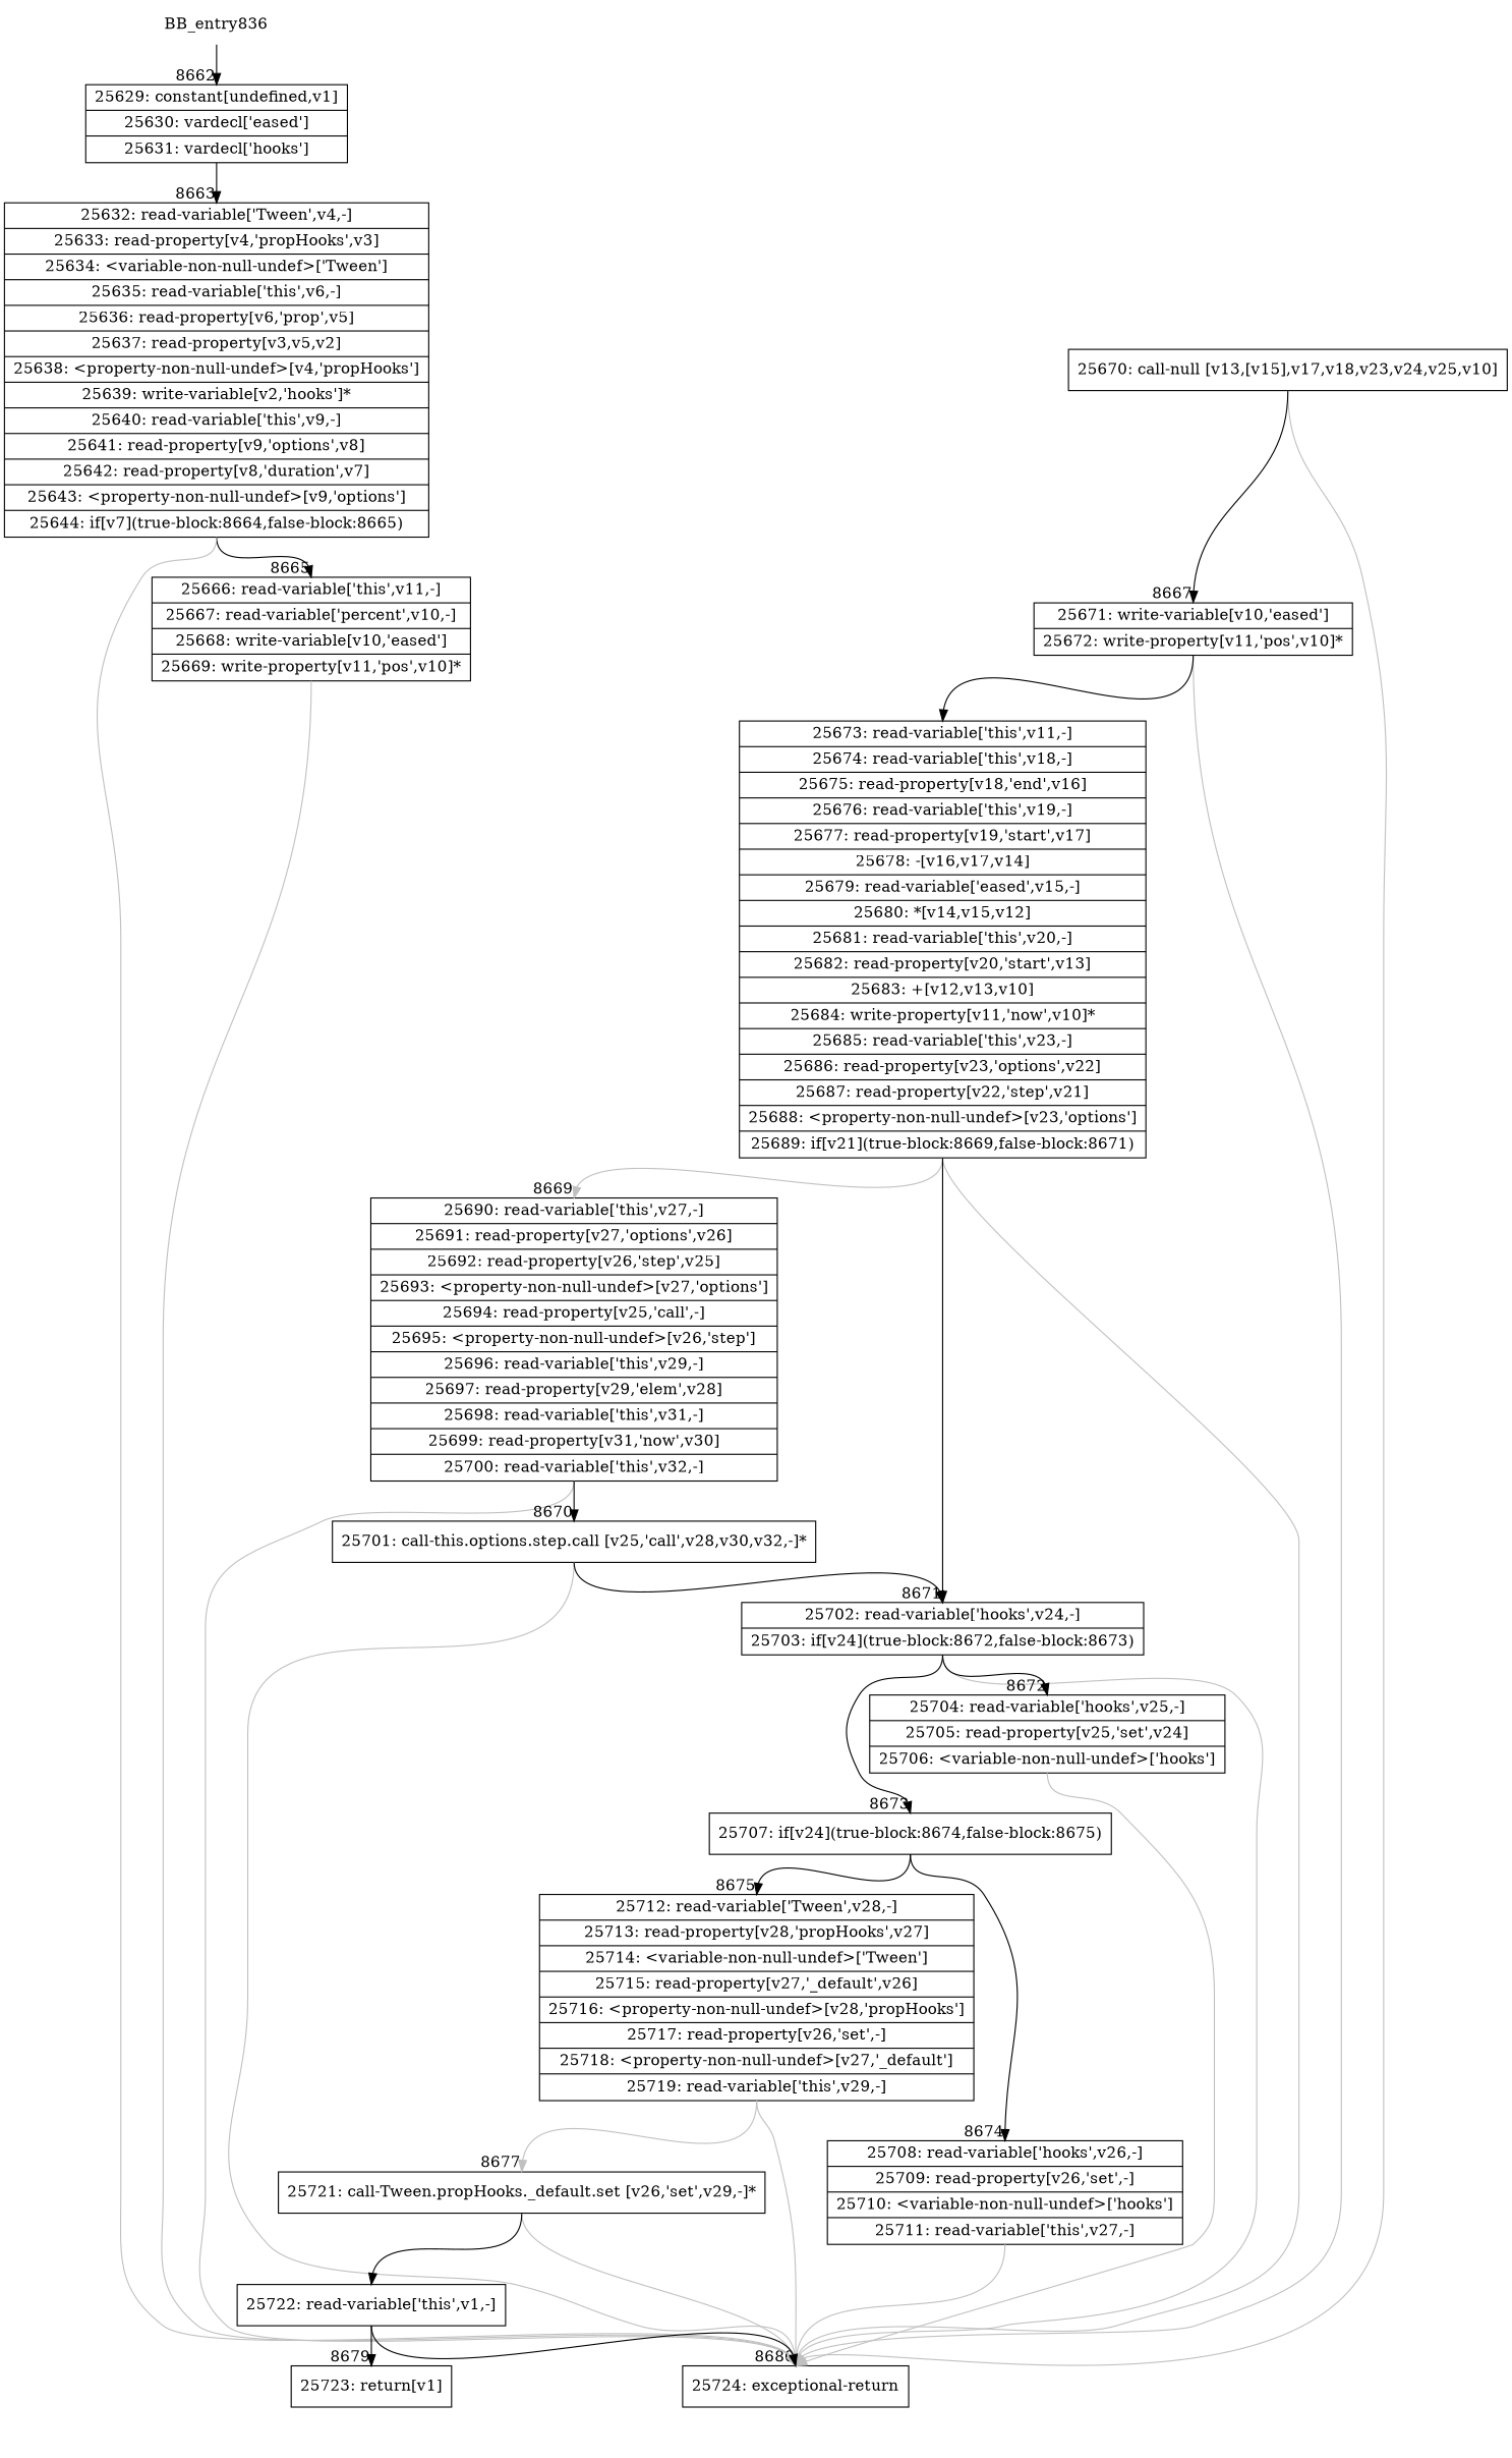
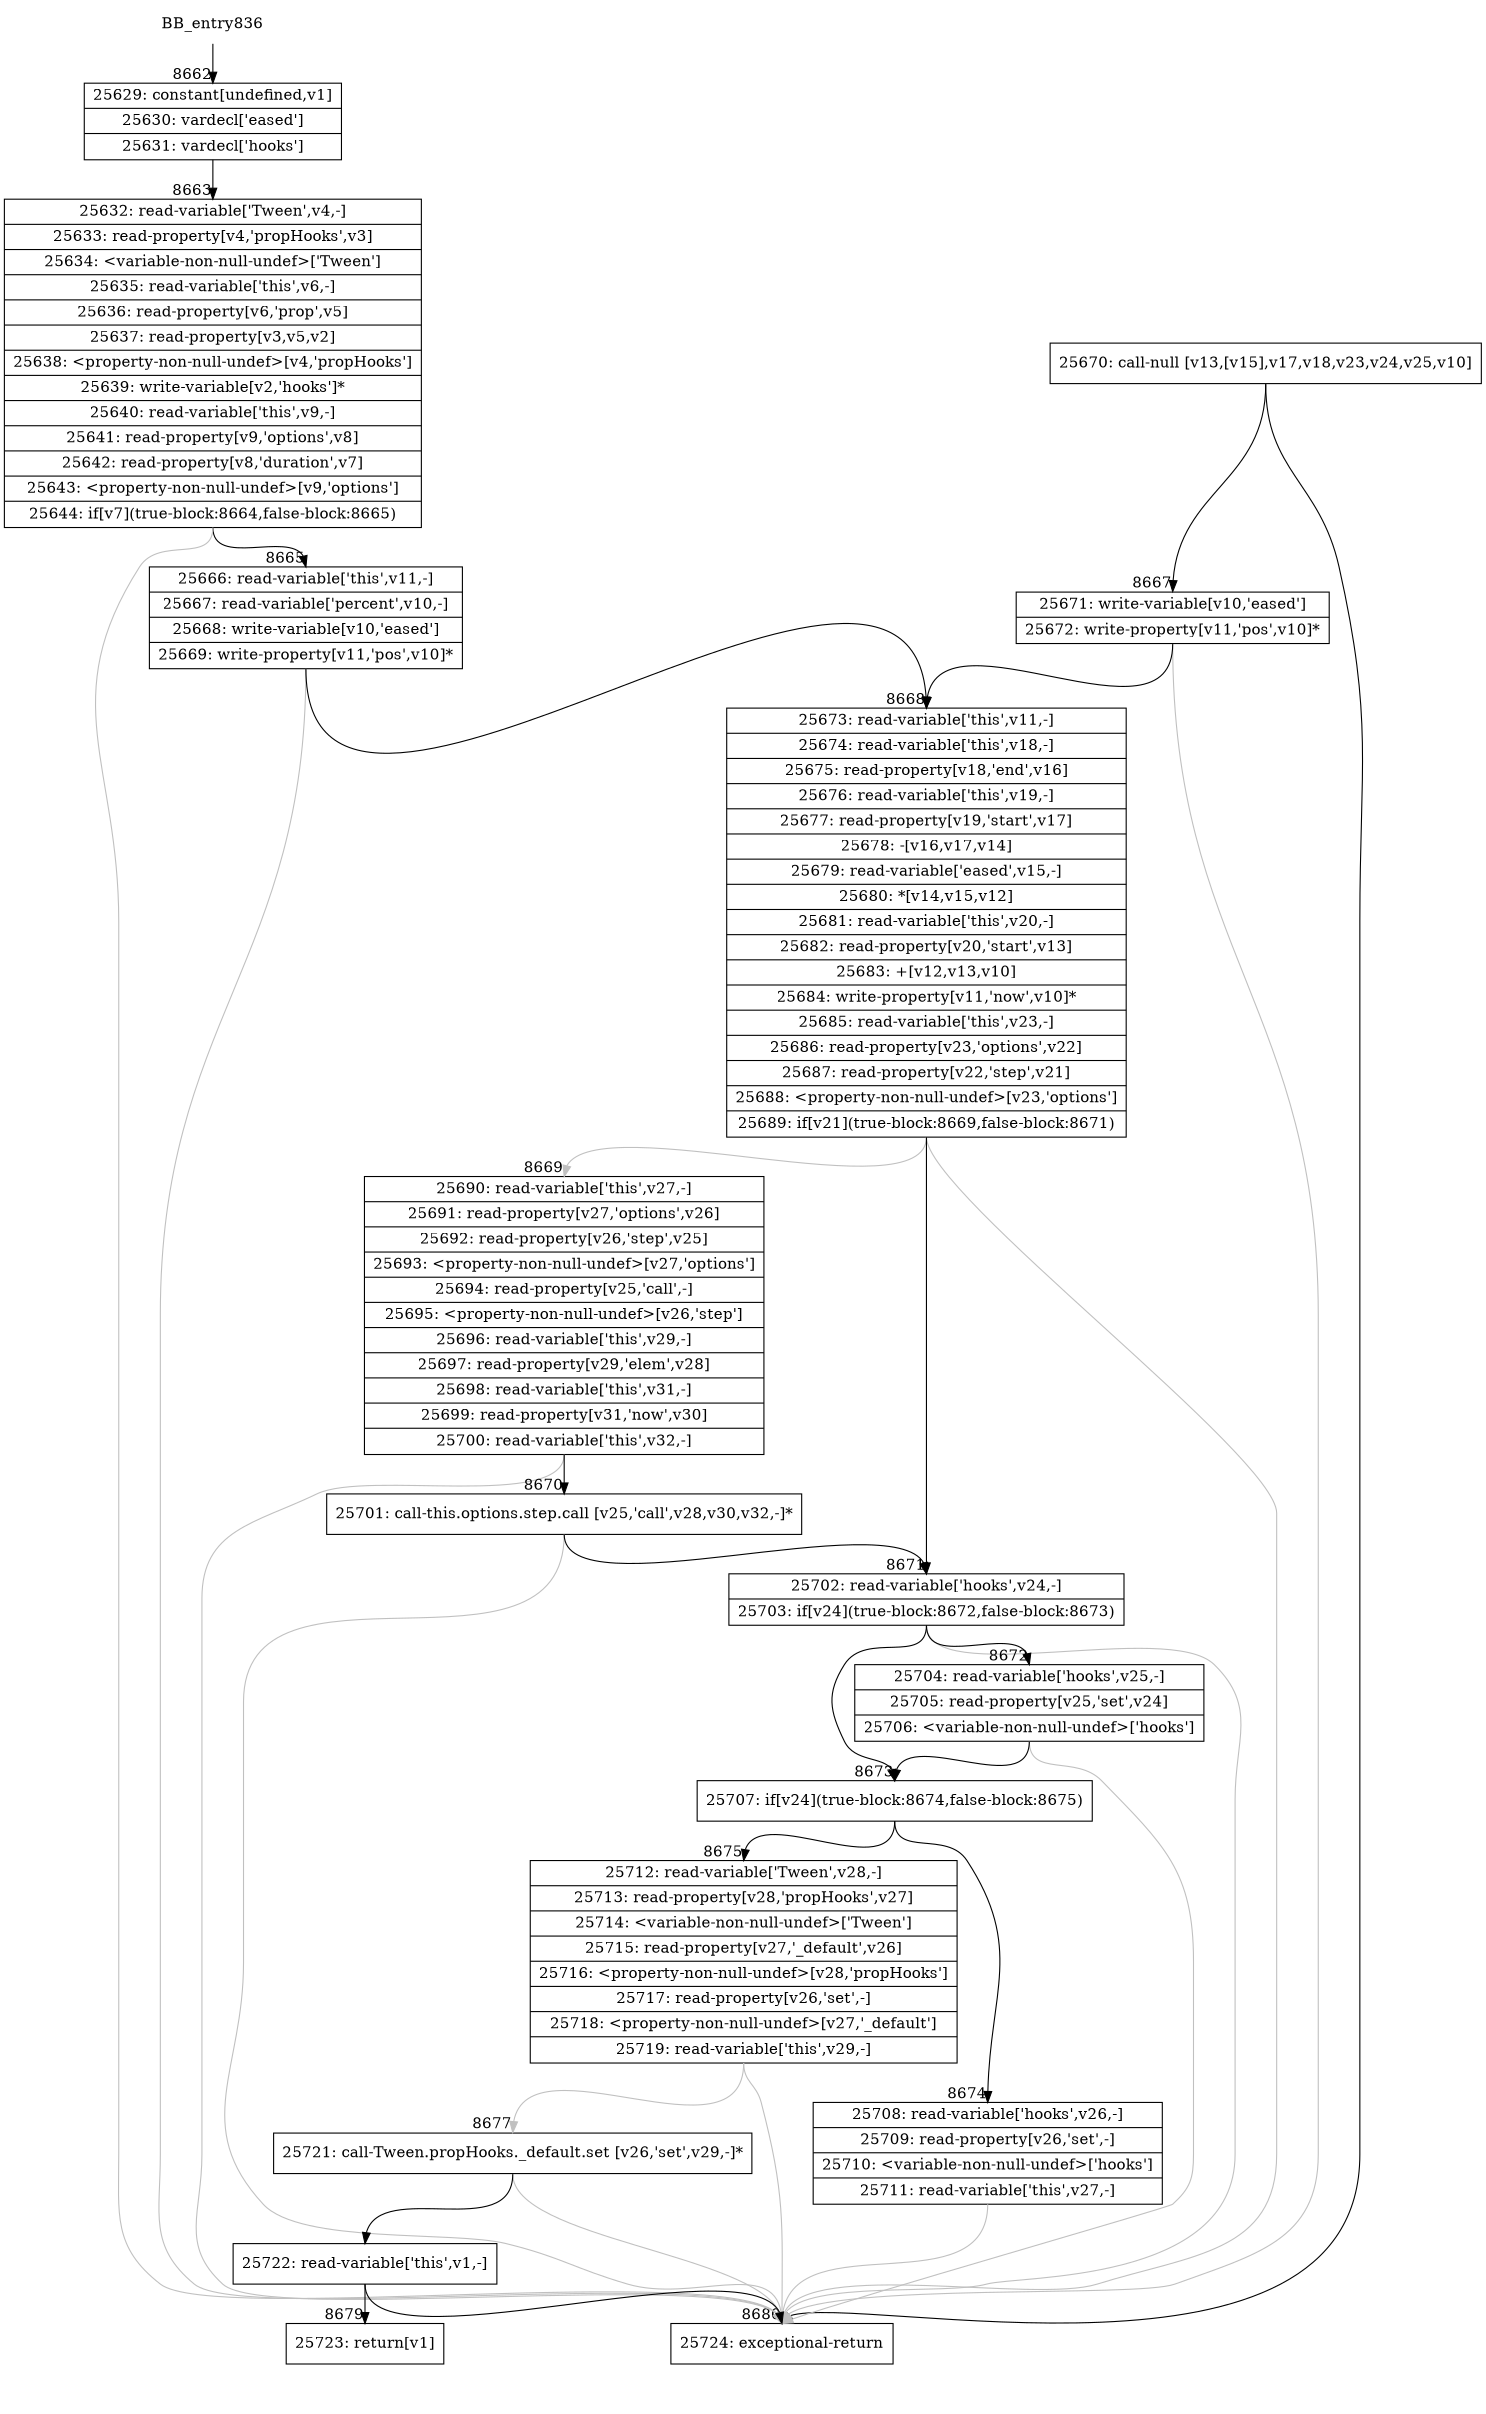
  digraph {
    rankdir=TD
    node [shape=record]
    edge [headport=n tailport=s]
    n1 [label=BB_entry836 shape=none]
    n2 [label="{25629: constant[undefined,v1]|25630: vardecl['eased']|25631: vardecl['hooks']}"]
    n3 [label="{25632: read-variable['Tween',v4,-]|25633: read-property[v4,'propHooks',v3]|25634: \<variable-non-null-undef\>['Tween']|25635: read-variable['this',v6,-]|25636: read-property[v6,'prop',v5]|25637: read-property[v3,v5,v2]|25638: \<property-non-null-undef\>[v4,'propHooks']|25639: write-variable[v2,'hooks']*|25640: read-variable['this',v9,-]|25641: read-property[v9,'options',v8]|25642: read-property[v8,'duration',v7]|25643: \<property-non-null-undef\>[v9,'options']|25644: if[v7](true-block:8664,false-block:8665)}"]
    n4 [label="{25666: read-variable['this',v11,-]|25667: read-variable['percent',v10,-]|25668: write-variable[v10,'eased']|25669: write-property[v11,'pos',v10]*}"]
    n5 [label="{25724: exceptional-return}"]
    n6 [label="{25673: read-variable['this',v11,-]|25674: read-variable['this',v18,-]|25675: read-property[v18,'end',v16]|25676: read-variable['this',v19,-]|25677: read-property[v19,'start',v17]|25678: -[v16,v17,v14]|25679: read-variable['eased',v15,-]|25680: *[v14,v15,v12]|25681: read-variable['this',v20,-]|25682: read-property[v20,'start',v13]|25683: +[v12,v13,v10]|25684: write-property[v11,'now',v10]*|25685: read-variable['this',v23,-]|25686: read-property[v23,'options',v22]|25687: read-property[v22,'step',v21]|25688: \<property-non-null-undef\>[v23,'options']|25689: if[v21](true-block:8669,false-block:8671)}"]
    n7 [label="{25670: call-null [v13,[v15],v17,v18,v23,v24,v25,v10]}"]
    n8 [label="{25671: write-variable[v10,'eased']|25672: write-property[v11,'pos',v10]*}"]
    n9 [label="{25690: read-variable['this',v27,-]|25691: read-property[v27,'options',v26]|25692: read-property[v26,'step',v25]|25693: \<property-non-null-undef\>[v27,'options']|25694: read-property[v25,'call',-]|25695: \<property-non-null-undef\>[v26,'step']|25696: read-variable['this',v29,-]|25697: read-property[v29,'elem',v28]|25698: read-variable['this',v31,-]|25699: read-property[v31,'now',v30]|25700: read-variable['this',v32,-]}"]
    n10 [label="{25702: read-variable['hooks',v24,-]|25703: if[v24](true-block:8672,false-block:8673)}"]
    n11 [label="{25701: call-this.options.step.call [v25,'call',v28,v30,v32,-]*}"]
    n12 [label="{25707: if[v24](true-block:8674,false-block:8675)}"]
    n13 [label="{25704: read-variable['hooks',v25,-]|25705: read-property[v25,'set',v24]|25706: \<variable-non-null-undef\>['hooks']}"]
    n14 [label="{25708: read-variable['hooks',v26,-]|25709: read-property[v26,'set',-]|25710: \<variable-non-null-undef\>['hooks']|25711: read-variable['this',v27,-]}"]
    n15 [label="{25712: read-variable['Tween',v28,-]|25713: read-property[v28,'propHooks',v27]|25714: \<variable-non-null-undef\>['Tween']|25715: read-property[v27,'_default',v26]|25716: \<property-non-null-undef\>[v28,'propHooks']|25717: read-property[v26,'set',-]|25718: \<property-non-null-undef\>[v27,'_default']|25719: read-variable['this',v29,-]}"]
    n16 [label="{25721: call-Tween.propHooks._default.set [v26,'set',v29,-]*}"]
    n17 [label="{25722: read-variable['this',v1,-]}"]
    n18 [label="{25723: return[v1]}"]
    n1 -> n2 [headlabel="    8662"]
    n2 -> n3 [headlabel="      8663"]
    n3 -> n4 [headlabel="      8665"]
    n3 -> n5 [color=gray headlabel="      8680"]
    n4 -> n5 [color=gray]
+   n4 -> n6 [headlabel="      8668"]
    n6 -> n5 [color=gray]
    n6 -> n9 [color=gray headlabel="      8669"]
    n6 -> n10 [headlabel="      8671"]
-   n7 -> n5 [color=gray]
+   n7 -> n5 [color=black]
    n7 -> n8 [headlabel="      8667"]
    n8 -> n5 [color=gray]
    n8 -> n6
    n9 -> n5 [color=gray]
    n9 -> n11 [headlabel="      8670"]
    n10 -> n5 [color=gray]
    n10 -> n12 [headlabel="      8673"]
    n10 -> n13 [headlabel="      8672"]
    n11 -> n5 [color=gray]
    n11 -> n10
    n12 -> n14 [headlabel="      8674"]
    n12 -> n15 [headlabel="      8675"]
    n13 -> n5 [color=gray]
+   n13 -> n12
    n14 -> n5 [color=gray]
    n15 -> n5 [color=gray]
    n15 -> n16 [color=gray headlabel="      8677"]
    n16 -> n5 [color=gray]
    n16 -> n17
    n17 -> n5 [color=black]
    n17 -> n18 [headlabel="      8679"]
  }
